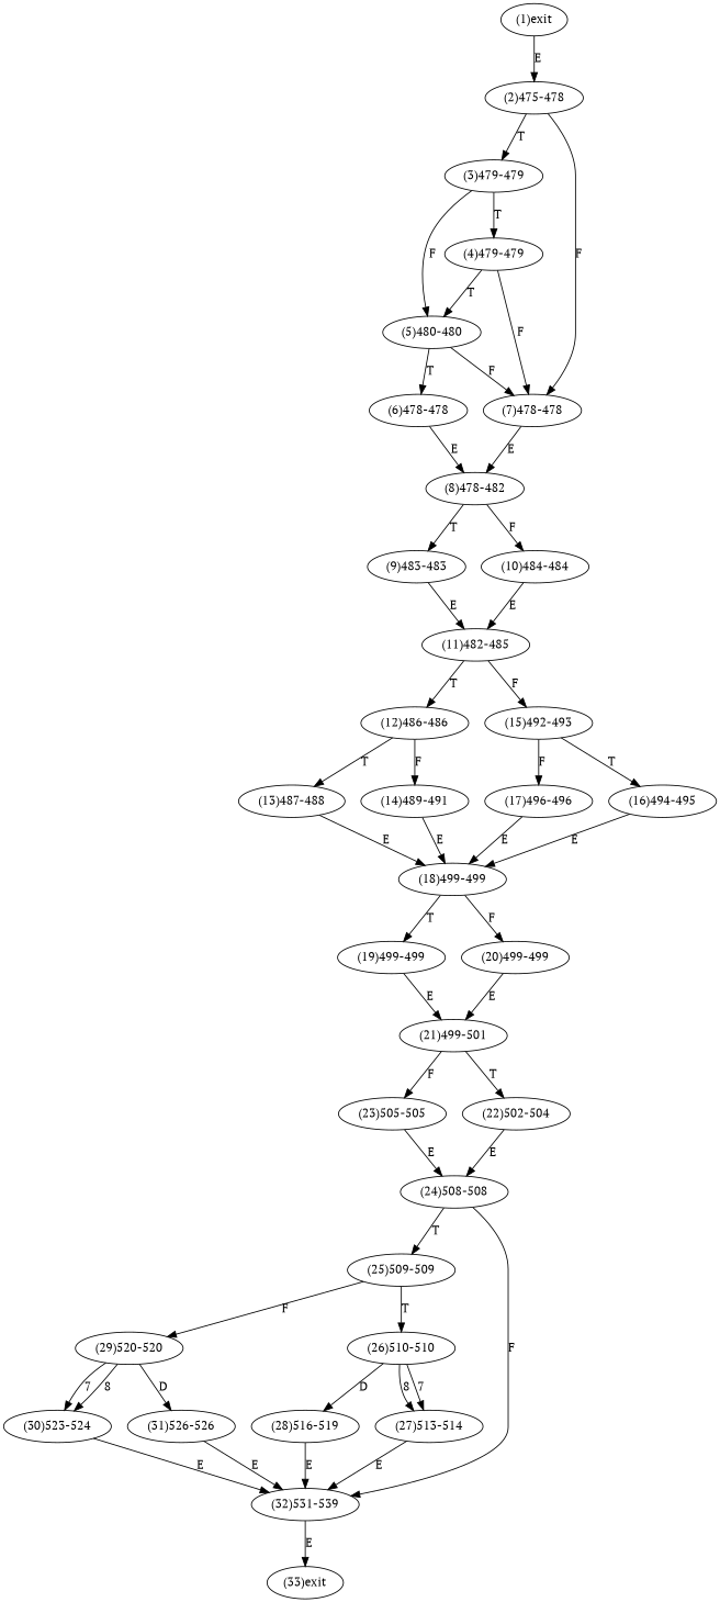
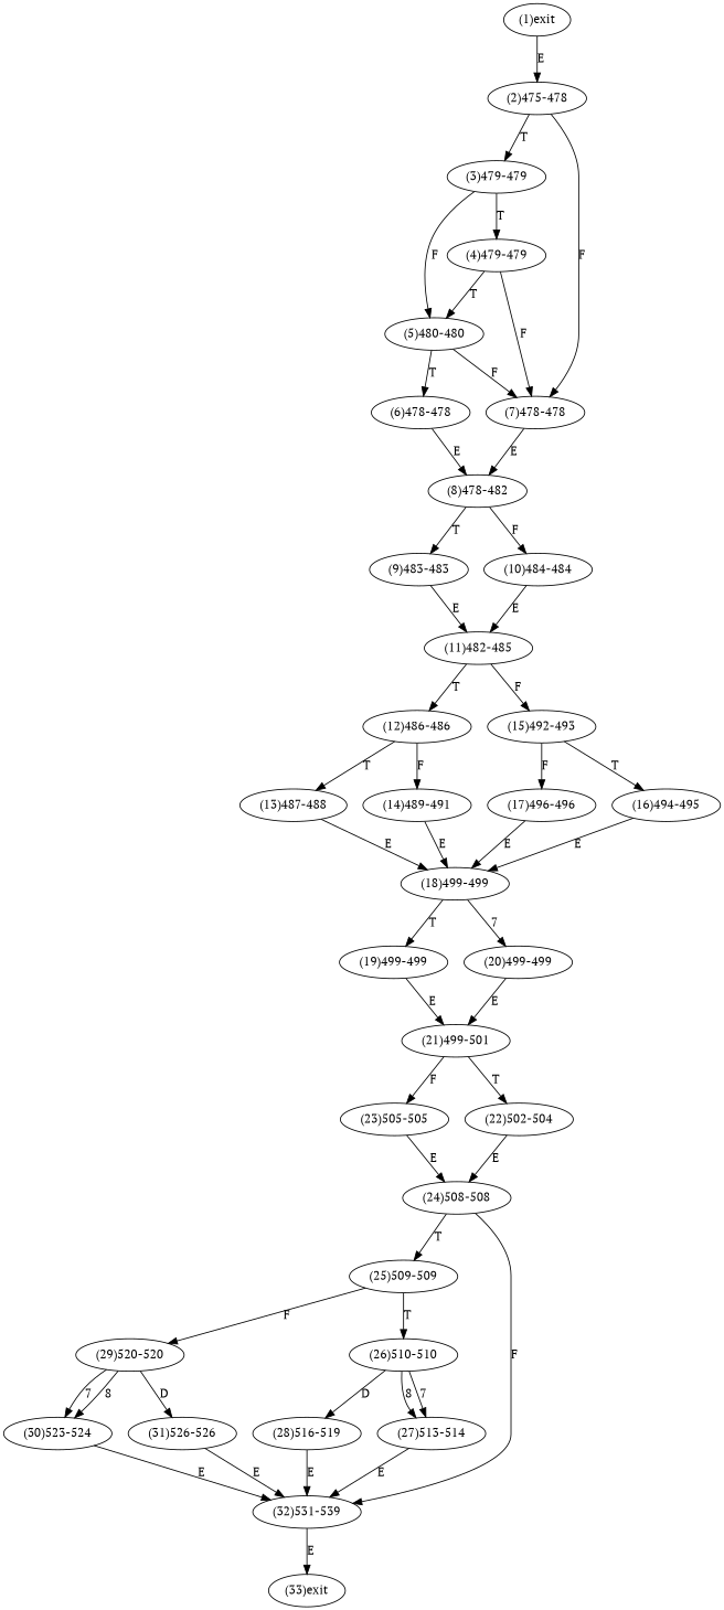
  digraph {
    fontname="PT Serif"
    node [fontname="PT Serif"]
    edge [fontname="PT Serif"]
    n1 [label="(1)exit"]
    n2 [label="(2)475-478"]
    n3 [label="(3)479-479"]
    n4 [label="(7)478-478"]
    n5 [label="(4)479-479"]
    n6 [label="(5)480-480"]
    n7 [label="(8)478-482"]
    n8 [label="(6)478-478"]
    n9 [label="(9)483-483"]
    n10 [label="(10)484-484"]
    n11 [label="(11)482-485"]
    n12 [label="(12)486-486"]
    n13 [label="(15)492-493"]
    n14 [label="(13)487-488"]
    n15 [label="(14)489-491"]
    n16 [label="(17)496-496"]
    n17 [label="(16)494-495"]
    n18 [label="(18)499-499"]
    n19 [label="(19)499-499"]
    n20 [label="(20)499-499"]
    n21 [label="(21)499-501"]
    n22 [label="(23)505-505"]
    n23 [label="(22)502-504"]
    n24 [label="(24)508-508"]
    n25 [label="(25)509-509"]
    n26 [label="(32)531-539"]
    n27 [label="(26)510-510"]
    n28 [label="(29)520-520"]
    n29 [label="(27)513-514"]
    n30 [label="(28)516-519"]
    n31 [label="(31)526-526"]
    n32 [label="(30)523-524"]
    n33 [label="(33)exit"]
    n1 -> n2 [label=E]
    n2 -> n3 [label=T]
    n2 -> n4 [label=F]
    n3 -> n5 [label=T]
    n3 -> n6 [label=F]
    n4 -> n7 [label=E]
    n5 -> n4 [label=F]
    n5 -> n6 [label=T]
    n6 -> n4 [label=F]
    n6 -> n8 [label=T]
    n7 -> n9 [label=T]
    n7 -> n10 [label=F]
    n8 -> n7 [label=E]
    n9 -> n11 [label=E]
    n10 -> n11 [label=E]
    n11 -> n12 [label=T]
    n11 -> n13 [label=F]
    n12 -> n14 [label=T]
    n12 -> n15 [label=F]
    n13 -> n16 [label=F]
    n13 -> n17 [label=T]
    n14 -> n18 [label=E]
    n15 -> n18 [label=E]
    n16 -> n18 [label=E]
    n17 -> n18 [label=E]
    n18 -> n19 [label=T]
-   n18 -> n20 [label=F]
+   n18 -> n20 [label=7]
    n19 -> n21 [label=E]
    n20 -> n21 [label=E]
    n21 -> n22 [label=F]
    n21 -> n23 [label=T]
    n22 -> n24 [label=E]
    n23 -> n24 [label=E]
    n24 -> n25 [label=T]
    n24 -> n26 [label=F]
    n25 -> n27 [label=T]
    n25 -> n28 [label=F]
    n26 -> n33 [label=E]
    n27 -> n29 [label=7]
    n27 -> n29 [label=8]
    n27 -> n30 [label=D]
    n28 -> n31 [label=D]
    n28 -> n32 [label=7]
    n28 -> n32 [label=8]
    n29 -> n26 [label=E]
    n30 -> n26 [label=E]
    n31 -> n26 [label=E]
    n32 -> n26 [label=E]
  }
